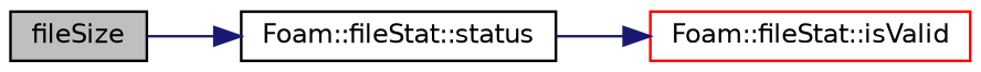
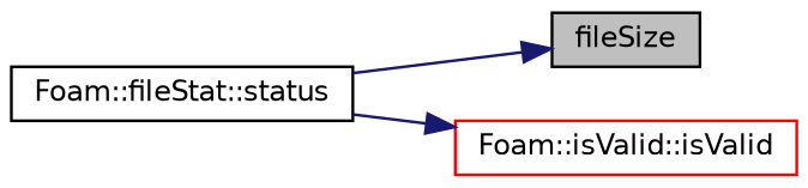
  digraph {
    rankdir=LR
    node [color=black fontname=Helvetica fontsize=10 shape=record]
    edge [color=midnightblue fontname=Helvetica fontsize=10 labelfontname=Helvetica labelfontsize=10 style=solid]
    n1 [fillcolor=grey75 fontcolor=black height=0.2 label=fileSize style=filled width=0.4]
    n2 [height=0.2 label="Foam::fileStat::status" width=0.4]
-   n3 [color=red height=0.2 label="Foam::fileStat::isValid" width=0.4]
-   n1 -> n2
+   n3 [color=red height=0.2 label="Foam::isValid::isValid" width=0.4]
+   n2 -> n1
    n2 -> n3
  }
